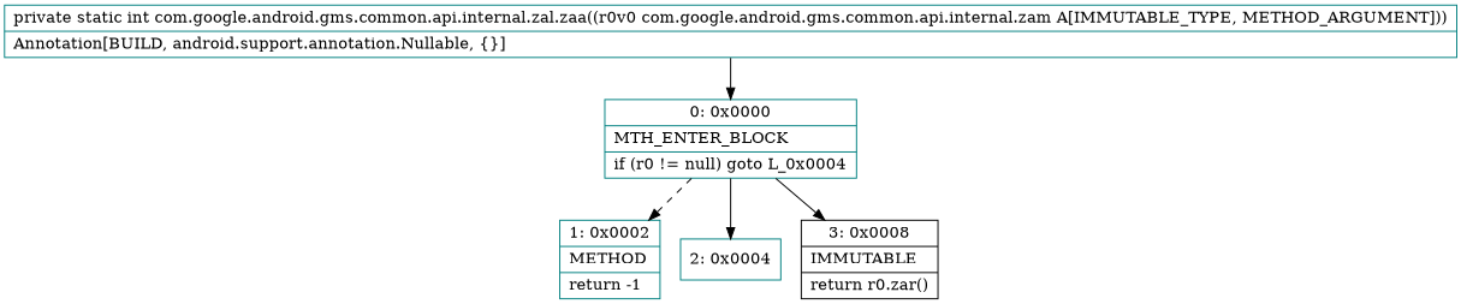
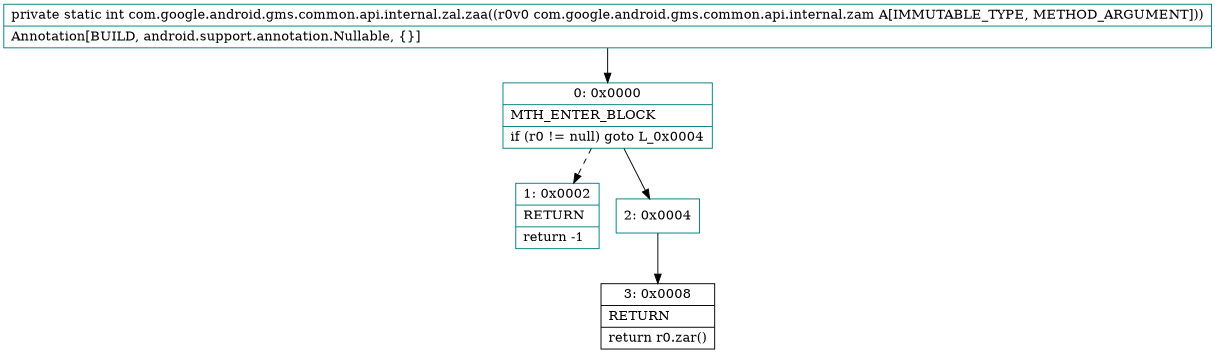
  digraph {
    node [color=teal shape=record]
    n1 [label="{0\:\ 0x0000|MTH_ENTER_BLOCK\l|if (r0 != null) goto L_0x0004\l}"]
-   n2 [label="{1\:\ 0x0002|METHOD\l|return \-1\l}"]
+   n2 [label="{1\:\ 0x0002|RETURN\l|return \-1\l}"]
    n3 [label="{2\:\ 0x0004}"]
-   n4 [color=black label="{3\:\ 0x0008|IMMUTABLE\l|return r0.zar()\l}"]
+   n4 [color=black label="{3\:\ 0x0008|RETURN\l|return r0.zar()\l}"]
    n5 [label="{private static int com.google.android.gms.common.api.internal.zal.zaa((r0v0 com.google.android.gms.common.api.internal.zam A[IMMUTABLE_TYPE, METHOD_ARGUMENT]))  | Annotation[BUILD, android.support.annotation.Nullable, \{\}]\l}"]
    n1 -> n2 [style=dashed]
    n1 -> n3
-   n1 -> n4
+   n3 -> n4
    n5 -> n1
  }
